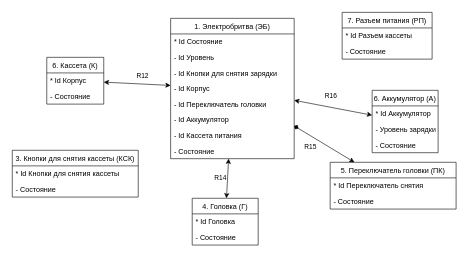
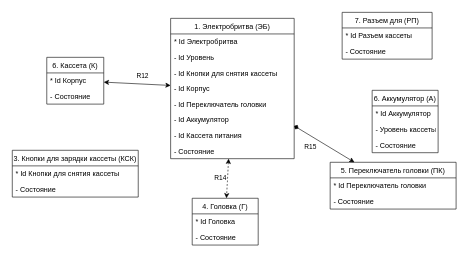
  <mxCell id="0" />
  <mxCell id="1" parent="0" />
  <mxCell id="2" value="1. Электробритва (ЭБ)" style="swimlane;fontStyle=0;childLayout=stackLayout;horizontal=1;startSize=26;fillColor=none;horizontalStack=0;resizeParent=1;resizeParentMax=0;resizeLast=0;collapsible=1;marginBottom=0;" vertex="1" parent="1"><mxGeometry x="284" y="30" width="206" height="234" as="geometry" /></mxCell>
- <mxCell id="3" value="* Id Состояние " style="text;strokeColor=none;fillColor=none;align=left;verticalAlign=top;spacingLeft=4;spacingRight=4;overflow=hidden;rotatable=0;points=[[0,0.5],[1,0.5]];portConstraint=eastwest;" vertex="1" parent="2"><mxGeometry y="26" width="206" height="26" as="geometry" /></mxCell>
+ <mxCell id="3" value="* Id Электробритва " style="text;strokeColor=none;fillColor=none;align=left;verticalAlign=top;spacingLeft=4;spacingRight=4;overflow=hidden;rotatable=0;points=[[0,0.5],[1,0.5]];portConstraint=eastwest;" vertex="1" parent="2"><mxGeometry y="26" width="206" height="26" as="geometry" /></mxCell>
  <mxCell id="4" value="- Id Уровень" style="text;strokeColor=none;fillColor=none;align=left;verticalAlign=top;spacingLeft=4;spacingRight=4;overflow=hidden;rotatable=0;points=[[0,0.5],[1,0.5]];portConstraint=eastwest;" vertex="1" parent="2"><mxGeometry y="52" width="206" height="26" as="geometry" /></mxCell>
- <mxCell id="5" value="- Id Кнопки для снятия зарядки&#10;" style="text;strokeColor=none;fillColor=none;align=left;verticalAlign=top;spacingLeft=4;spacingRight=4;overflow=hidden;rotatable=0;points=[[0,0.5],[1,0.5]];portConstraint=eastwest;" vertex="1" parent="2"><mxGeometry y="78" width="206" height="26" as="geometry" /></mxCell>
+ <mxCell id="5" value="- Id Кнопки для снятия кассеты&#10;" style="text;strokeColor=none;fillColor=none;align=left;verticalAlign=top;spacingLeft=4;spacingRight=4;overflow=hidden;rotatable=0;points=[[0,0.5],[1,0.5]];portConstraint=eastwest;" vertex="1" parent="2"><mxGeometry y="78" width="206" height="26" as="geometry" /></mxCell>
  <mxCell id="6" value="- Id Корпус" style="text;strokeColor=none;fillColor=none;align=left;verticalAlign=top;spacingLeft=4;spacingRight=4;overflow=hidden;rotatable=0;points=[[0,0.5],[1,0.5]];portConstraint=eastwest;" vertex="1" parent="2"><mxGeometry y="104" width="206" height="26" as="geometry" /></mxCell>
  <mxCell id="7" value="- Id Переключатель головки" style="text;strokeColor=none;fillColor=none;align=left;verticalAlign=top;spacingLeft=4;spacingRight=4;overflow=hidden;rotatable=0;points=[[0,0.5],[1,0.5]];portConstraint=eastwest;" vertex="1" parent="2"><mxGeometry y="130" width="206" height="26" as="geometry" /></mxCell>
  <mxCell id="8" value="- Id Аккумулятор" style="text;strokeColor=none;fillColor=none;align=left;verticalAlign=top;spacingLeft=4;spacingRight=4;overflow=hidden;rotatable=0;points=[[0,0.5],[1,0.5]];portConstraint=eastwest;" vertex="1" parent="2"><mxGeometry y="156" width="206" height="26" as="geometry" /></mxCell>
  <mxCell id="9" value="- Id Кассета питания" style="text;strokeColor=none;fillColor=none;align=left;verticalAlign=top;spacingLeft=4;spacingRight=4;overflow=hidden;rotatable=0;points=[[0,0.5],[1,0.5]];portConstraint=eastwest;" vertex="1" parent="2"><mxGeometry y="182" width="206" height="26" as="geometry" /></mxCell>
  <mxCell id="10" value="- Состояние" style="text;strokeColor=none;fillColor=none;align=left;verticalAlign=top;spacingLeft=4;spacingRight=4;overflow=hidden;rotatable=0;points=[[0,0.5],[1,0.5]];portConstraint=eastwest;" vertex="1" parent="2"><mxGeometry y="208" width="206" height="26" as="geometry" /></mxCell>
  <mxCell id="11" value="6. Кассета (К)" style="swimlane;fontStyle=0;childLayout=stackLayout;horizontal=1;startSize=26;fillColor=none;horizontalStack=0;resizeParent=1;resizeParentMax=0;resizeLast=0;collapsible=1;marginBottom=0;" vertex="1" parent="1"><mxGeometry x="77.5" y="95" width="95" height="78" as="geometry" /></mxCell>
  <mxCell id="12" value="* Id Корпус" style="text;strokeColor=none;fillColor=none;align=left;verticalAlign=top;spacingLeft=4;spacingRight=4;overflow=hidden;rotatable=0;points=[[0,0.5],[1,0.5]];portConstraint=eastwest;" vertex="1" parent="11"><mxGeometry y="26" width="95" height="26" as="geometry" /></mxCell>
  <mxCell id="13" value="- Состояние" style="text;strokeColor=none;fillColor=none;align=left;verticalAlign=top;spacingLeft=4;spacingRight=4;overflow=hidden;rotatable=0;points=[[0,0.5],[1,0.5]];portConstraint=eastwest;" vertex="1" parent="11"><mxGeometry y="52" width="95" height="26" as="geometry" /></mxCell>
  <mxCell id="14" value="4. Головка (Г)" style="swimlane;fontStyle=0;childLayout=stackLayout;horizontal=1;startSize=26;fillColor=none;horizontalStack=0;resizeParent=1;resizeParentMax=0;resizeLast=0;collapsible=1;marginBottom=0;" vertex="1" parent="1"><mxGeometry x="320" y="330" width="110" height="78" as="geometry" /></mxCell>
  <mxCell id="15" value="* Id Головка" style="text;strokeColor=none;fillColor=none;align=left;verticalAlign=top;spacingLeft=4;spacingRight=4;overflow=hidden;rotatable=0;points=[[0,0.5],[1,0.5]];portConstraint=eastwest;" vertex="1" parent="14"><mxGeometry y="26" width="110" height="26" as="geometry" /></mxCell>
  <mxCell id="16" value="- Состояние" style="text;strokeColor=none;fillColor=none;align=left;verticalAlign=top;spacingLeft=4;spacingRight=4;overflow=hidden;rotatable=0;points=[[0,0.5],[1,0.5]];portConstraint=eastwest;" vertex="1" parent="14"><mxGeometry y="52" width="110" height="26" as="geometry" /></mxCell>
  <mxCell id="17" value="" style="endArrow=classic;startArrow=classic;html=1;" edge="1" parent="1" source="11" target="2"><mxGeometry width="50" height="50" relative="1" as="geometry"><mxPoint x="360" y="80" as="sourcePoint" /><mxPoint x="410" y="30" as="targetPoint" /></mxGeometry></mxCell>
  <mxCell id="18" value="R12" style="edgeLabel;html=1;align=center;verticalAlign=middle;resizable=0;points=[];" vertex="1" connectable="0" parent="17"><mxGeometry x="0.518" y="-5" relative="1" as="geometry"><mxPoint x="-21" y="-20" as="offset" /></mxGeometry></mxCell>
- <mxCell id="19" value="" style="endArrow=classic;startArrow=classic;html=1;" edge="1" parent="1" source="2" target="14"><mxGeometry width="50" height="50" relative="1" as="geometry"><mxPoint x="400" y="80" as="sourcePoint" /><mxPoint x="450" y="30" as="targetPoint" /></mxGeometry></mxCell>
+ <mxCell id="19" value="" style="endArrow=classic;startArrow=classic;html=1;dashed=1;" edge="1" parent="1" source="2" target="14"><mxGeometry width="50" height="50" relative="1" as="geometry"><mxPoint x="400" y="80" as="sourcePoint" /><mxPoint x="450" y="30" as="targetPoint" /></mxGeometry></mxCell>
  <mxCell id="20" value="R14" style="edgeLabel;html=1;align=center;verticalAlign=middle;resizable=0;points=[];" vertex="1" connectable="0" parent="19"><mxGeometry x="0.357" relative="1" as="geometry"><mxPoint x="-12" y="-13" as="offset" /></mxGeometry></mxCell>
- <mxCell id="21" value="3. Кнопки для снятия кассеты (КСК)" style="swimlane;fontStyle=0;childLayout=stackLayout;horizontal=1;startSize=26;fillColor=none;horizontalStack=0;resizeParent=1;resizeParentMax=0;resizeLast=0;collapsible=1;marginBottom=0;" vertex="1" parent="1"><mxGeometry x="20" y="250" width="210" height="78" as="geometry" /></mxCell>
+ <mxCell id="21" value="3. Кнопки для зарядки кассеты (КСК)" style="swimlane;fontStyle=0;childLayout=stackLayout;horizontal=1;startSize=26;fillColor=none;horizontalStack=0;resizeParent=1;resizeParentMax=0;resizeLast=0;collapsible=1;marginBottom=0;" vertex="1" parent="1"><mxGeometry x="20" y="250" width="210" height="78" as="geometry" /></mxCell>
  <mxCell id="22" value="* Id Кнопки для снятия кассеты&#10;&#10;&#10;" style="text;strokeColor=none;fillColor=none;align=left;verticalAlign=top;spacingLeft=4;spacingRight=4;overflow=hidden;rotatable=0;points=[[0,0.5],[1,0.5]];portConstraint=eastwest;" vertex="1" parent="21"><mxGeometry y="26" width="210" height="26" as="geometry" /></mxCell>
  <mxCell id="23" value="- Состояние" style="text;strokeColor=none;fillColor=none;align=left;verticalAlign=top;spacingLeft=4;spacingRight=4;overflow=hidden;rotatable=0;points=[[0,0.5],[1,0.5]];portConstraint=eastwest;" vertex="1" parent="21"><mxGeometry y="52" width="210" height="26" as="geometry" /></mxCell>
  <mxCell id="24" value="5. Переключатель головки (ПК)" style="swimlane;fontStyle=0;childLayout=stackLayout;horizontal=1;startSize=26;fillColor=none;horizontalStack=0;resizeParent=1;resizeParentMax=0;resizeLast=0;collapsible=1;marginBottom=0;" vertex="1" parent="1"><mxGeometry x="550" y="270" width="210" height="78" as="geometry" /></mxCell>
- <mxCell id="25" value="* Id Переключатель снятия&#10;&#10;&#10;" style="text;strokeColor=none;fillColor=none;align=left;verticalAlign=top;spacingLeft=4;spacingRight=4;overflow=hidden;rotatable=0;points=[[0,0.5],[1,0.5]];portConstraint=eastwest;" vertex="1" parent="24"><mxGeometry y="26" width="210" height="26" as="geometry" /></mxCell>
+ <mxCell id="25" value="* Id Переключатель головки&#10;&#10;&#10;" style="text;strokeColor=none;fillColor=none;align=left;verticalAlign=top;spacingLeft=4;spacingRight=4;overflow=hidden;rotatable=0;points=[[0,0.5],[1,0.5]];portConstraint=eastwest;" vertex="1" parent="24"><mxGeometry y="26" width="210" height="26" as="geometry" /></mxCell>
  <mxCell id="26" value="- Состояние" style="text;strokeColor=none;fillColor=none;align=left;verticalAlign=top;spacingLeft=4;spacingRight=4;overflow=hidden;rotatable=0;points=[[0,0.5],[1,0.5]];portConstraint=eastwest;" vertex="1" parent="24"><mxGeometry y="52" width="210" height="26" as="geometry" /></mxCell>
  <mxCell id="27" value="6. Аккумулятор (А)" style="swimlane;fontStyle=0;childLayout=stackLayout;horizontal=1;startSize=26;fillColor=none;horizontalStack=0;resizeParent=1;resizeParentMax=0;resizeLast=0;collapsible=1;marginBottom=0;" vertex="1" parent="1"><mxGeometry x="620" y="150" width="110" height="104" as="geometry"><mxRectangle x="650" y="290" width="130" height="26" as="alternateBounds" /></mxGeometry></mxCell>
  <mxCell id="28" value="* Id Аккумулятор " style="text;strokeColor=none;fillColor=none;align=left;verticalAlign=top;spacingLeft=4;spacingRight=4;overflow=hidden;rotatable=0;points=[[0,0.5],[1,0.5]];portConstraint=eastwest;" vertex="1" parent="27"><mxGeometry y="26" width="110" height="26" as="geometry" /></mxCell>
- <mxCell id="29" value="- Уровень зарядки    " style="text;strokeColor=none;fillColor=none;align=left;verticalAlign=top;spacingLeft=4;spacingRight=4;overflow=hidden;rotatable=0;points=[[0,0.5],[1,0.5]];portConstraint=eastwest;" vertex="1" parent="27"><mxGeometry y="52" width="110" height="26" as="geometry" /></mxCell>
+ <mxCell id="29" value="- Уровень кассеты    " style="text;strokeColor=none;fillColor=none;align=left;verticalAlign=top;spacingLeft=4;spacingRight=4;overflow=hidden;rotatable=0;points=[[0,0.5],[1,0.5]];portConstraint=eastwest;" vertex="1" parent="27"><mxGeometry y="52" width="110" height="26" as="geometry" /></mxCell>
  <mxCell id="30" value="- Состояние" style="text;strokeColor=none;fillColor=none;align=left;verticalAlign=top;spacingLeft=4;spacingRight=4;overflow=hidden;rotatable=0;points=[[0,0.5],[1,0.5]];portConstraint=eastwest;" vertex="1" parent="27"><mxGeometry y="78" width="110" height="26" as="geometry" /></mxCell>
  <mxCell id="31" value="" style="endArrow=diamond;startArrow=classic;html=1;" edge="1" parent="1" source="24" target="2"><mxGeometry width="50" height="50" relative="1" as="geometry"><mxPoint x="390" y="320" as="sourcePoint" /><mxPoint x="304" y="154" as="targetPoint" /></mxGeometry></mxCell>
  <mxCell id="32" value="R15" style="edgeLabel;html=1;align=center;verticalAlign=middle;resizable=0;points=[];" vertex="1" connectable="0" parent="31"><mxGeometry x="0.518" y="-5" relative="1" as="geometry"><mxPoint y="24" as="offset" /></mxGeometry></mxCell>
- <mxCell id="33" value="" style="endArrow=classic;startArrow=classic;html=1;" edge="1" parent="1" source="27" target="2"><mxGeometry width="50" height="50" relative="1" as="geometry"><mxPoint x="202.5" y="164" as="sourcePoint" /><mxPoint x="314" y="164" as="targetPoint" /></mxGeometry></mxCell>
- <mxCell id="34" value="R16" style="edgeLabel;html=1;align=center;verticalAlign=middle;resizable=0;points=[];" vertex="1" connectable="0" parent="33"><mxGeometry x="0.518" y="-5" relative="1" as="geometry"><mxPoint x="28" y="-8" as="offset" /></mxGeometry></mxCell>
- <mxCell id="35" value="7. Разъем питания (РП)" style="swimlane;fontStyle=0;childLayout=stackLayout;horizontal=1;startSize=26;fillColor=none;horizontalStack=0;resizeParent=1;resizeParentMax=0;resizeLast=0;collapsible=1;marginBottom=0;" vertex="1" parent="1"><mxGeometry x="570" y="20" width="150" height="78" as="geometry"><mxRectangle x="650" y="290" width="130" height="26" as="alternateBounds" /></mxGeometry></mxCell>
+ <mxCell id="35" value="7. Разъем для (РП)" style="swimlane;fontStyle=0;childLayout=stackLayout;horizontal=1;startSize=26;fillColor=none;horizontalStack=0;resizeParent=1;resizeParentMax=0;resizeLast=0;collapsible=1;marginBottom=0;" vertex="1" parent="1"><mxGeometry x="570" y="20" width="150" height="78" as="geometry"><mxRectangle x="650" y="290" width="130" height="26" as="alternateBounds" /></mxGeometry></mxCell>
  <mxCell id="36" value="* Id Разъем кассеты " style="text;strokeColor=none;fillColor=none;align=left;verticalAlign=top;spacingLeft=4;spacingRight=4;overflow=hidden;rotatable=0;points=[[0,0.5],[1,0.5]];portConstraint=eastwest;" vertex="1" parent="35"><mxGeometry y="26" width="150" height="26" as="geometry" /></mxCell>
  <mxCell id="37" value="- Состояние" style="text;strokeColor=none;fillColor=none;align=left;verticalAlign=top;spacingLeft=4;spacingRight=4;overflow=hidden;rotatable=0;points=[[0,0.5],[1,0.5]];portConstraint=eastwest;" vertex="1" parent="35"><mxGeometry y="52" width="150" height="26" as="geometry" /></mxCell>
